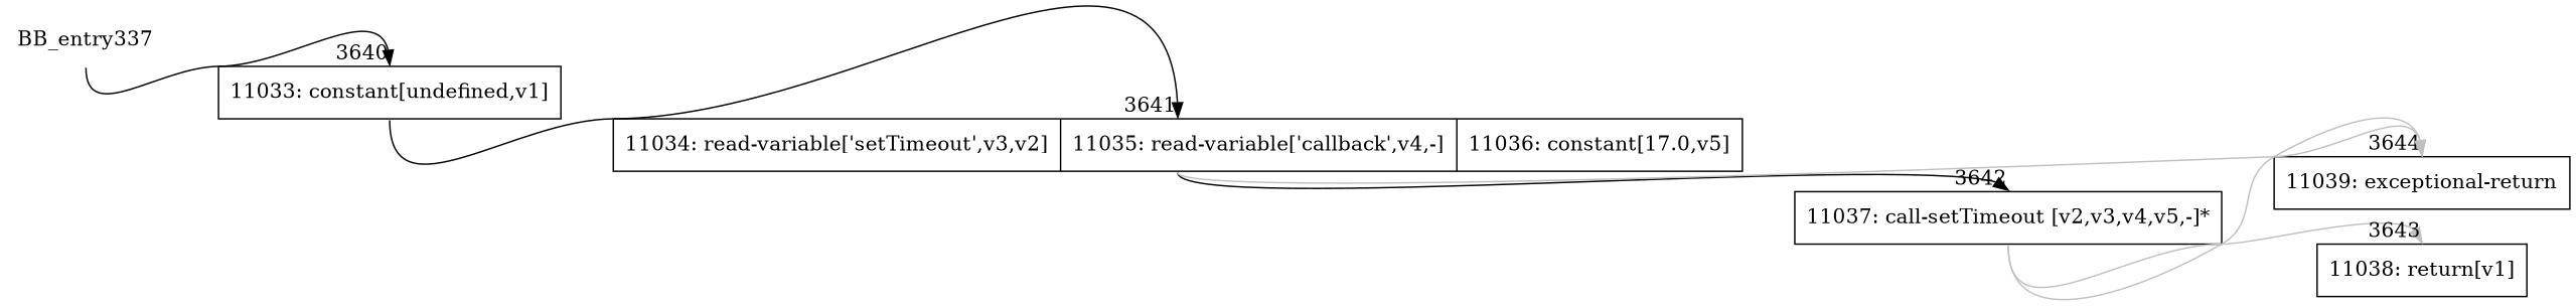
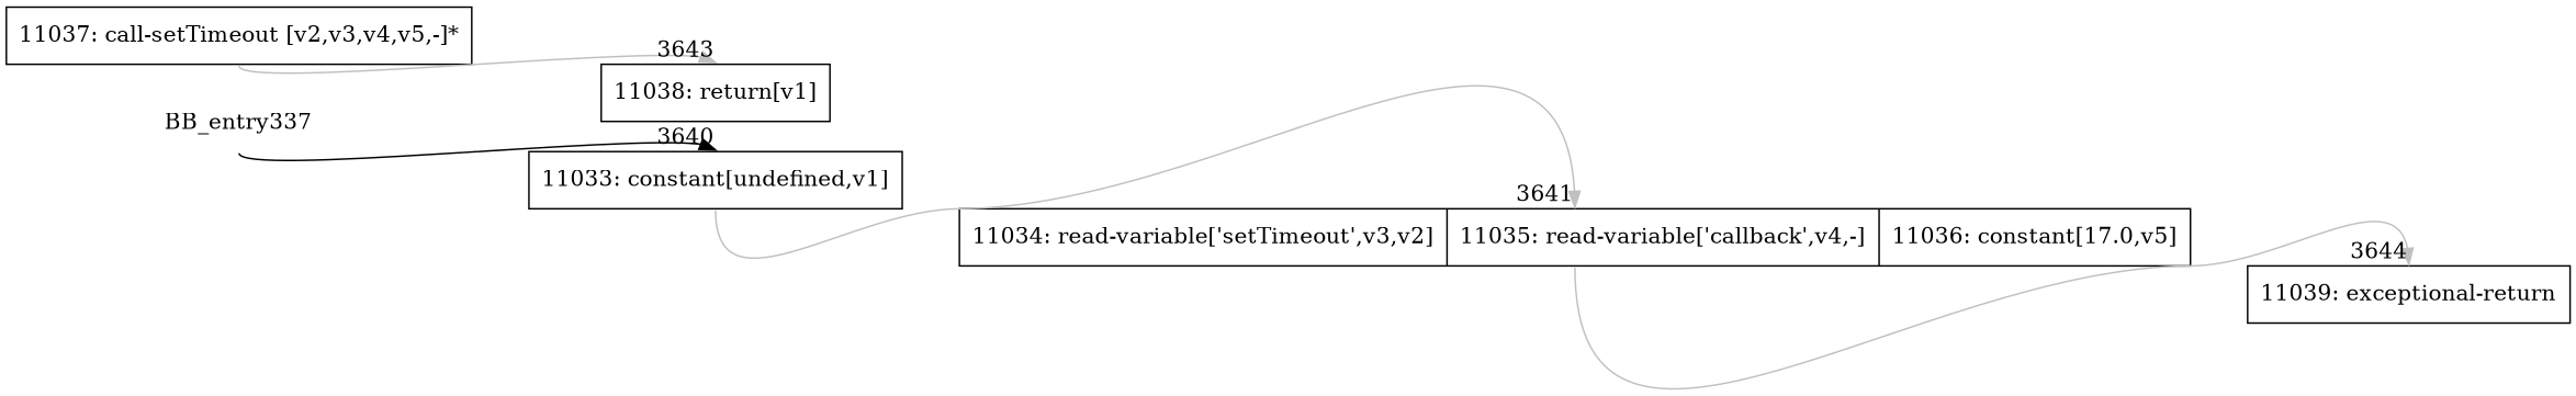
  digraph {
    rankdir=LR
    node [shape=record]
    edge [headport=n tailport=s]
    n1 [label=BB_entry337 shape=none]
    n2 [label="{11033: constant[undefined,v1]}"]
    n3 [label="{11034: read-variable['setTimeout',v3,v2]|11035: read-variable['callback',v4,-]|11036: constant[17.0,v5]}"]
    n4 [label="{11037: call-setTimeout [v2,v3,v4,v5,-]*}"]
    n5 [label="{11039: exceptional-return}"]
    n6 [label="{11038: return[v1]}"]
    n1 -> n2 [headlabel="    3640"]
-   n2 -> n3 [headlabel="      3641"]
-   n3 -> n4 [headlabel="      3642"]
+   n2 -> n3 [headlabel="      3641" color=gray]
    n3 -> n5 [color=gray headlabel="      3644"]
-   n4 -> n5 [color=gray]
    n4 -> n6 [color=gray headlabel="      3643"]
  }
